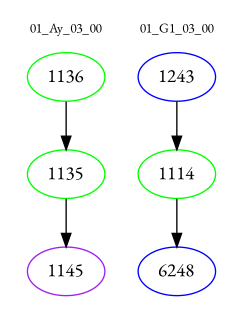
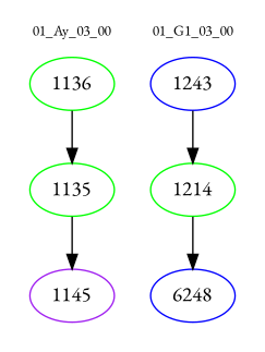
  digraph {
    fontname="EB Garamond"
    node [color=green fontname="EB Garamond"]
    edge [color=black fontname="EB Garamond"]
    n1 [label=1136]
    n2 [label=1135]
    n3 [color=purple label=1145]
    n4 [color=blue label=1243]
-   n5 [label=1114]
+   n5 [label=1214]
    n6 [color=blue label=6248]
    subgraph cluster_1 {
      color=white
      fontsize=10
      label="01_Ay_03_00"
      n1
      n2
      n3
    }
    subgraph cluster_2 {
      color=white
      fontsize=10
      label="01_G1_03_00"
      n4
      n5
      n6
    }
    n1 -> n2
    n2 -> n3
    n4 -> n5
    n5 -> n6
  }
